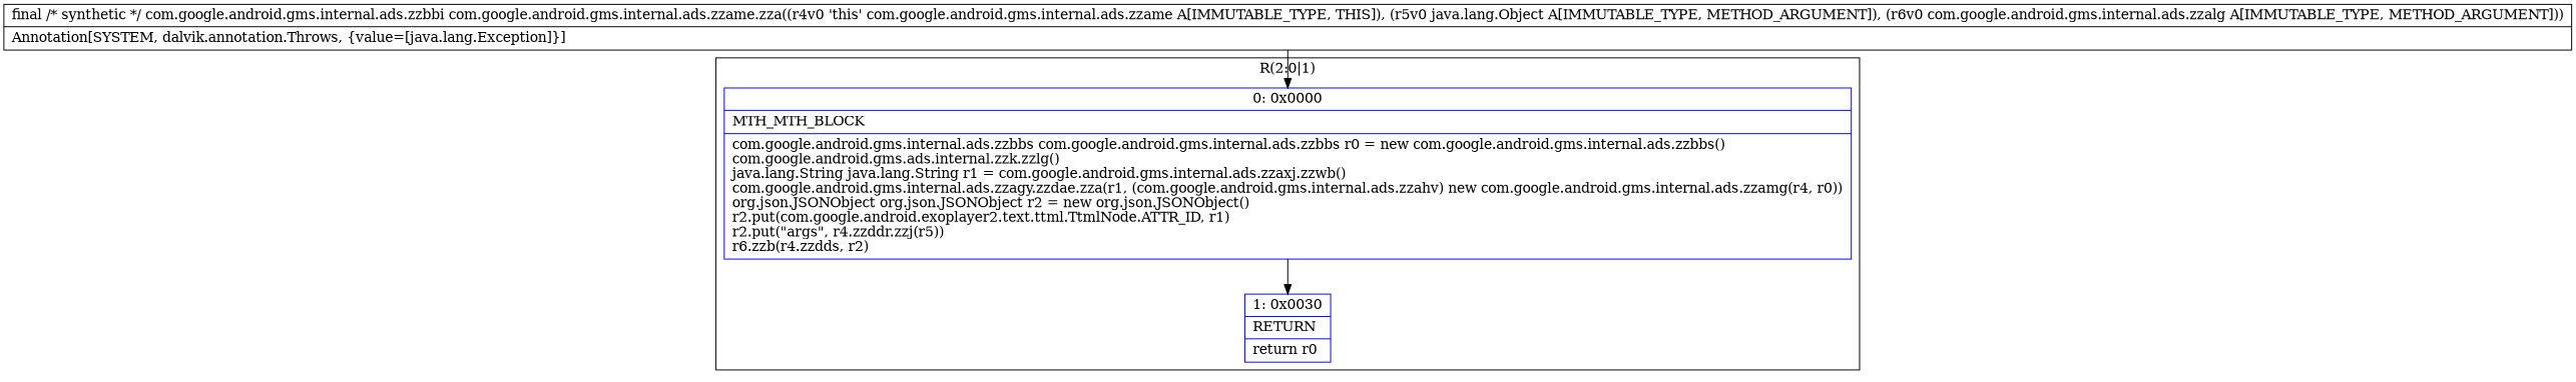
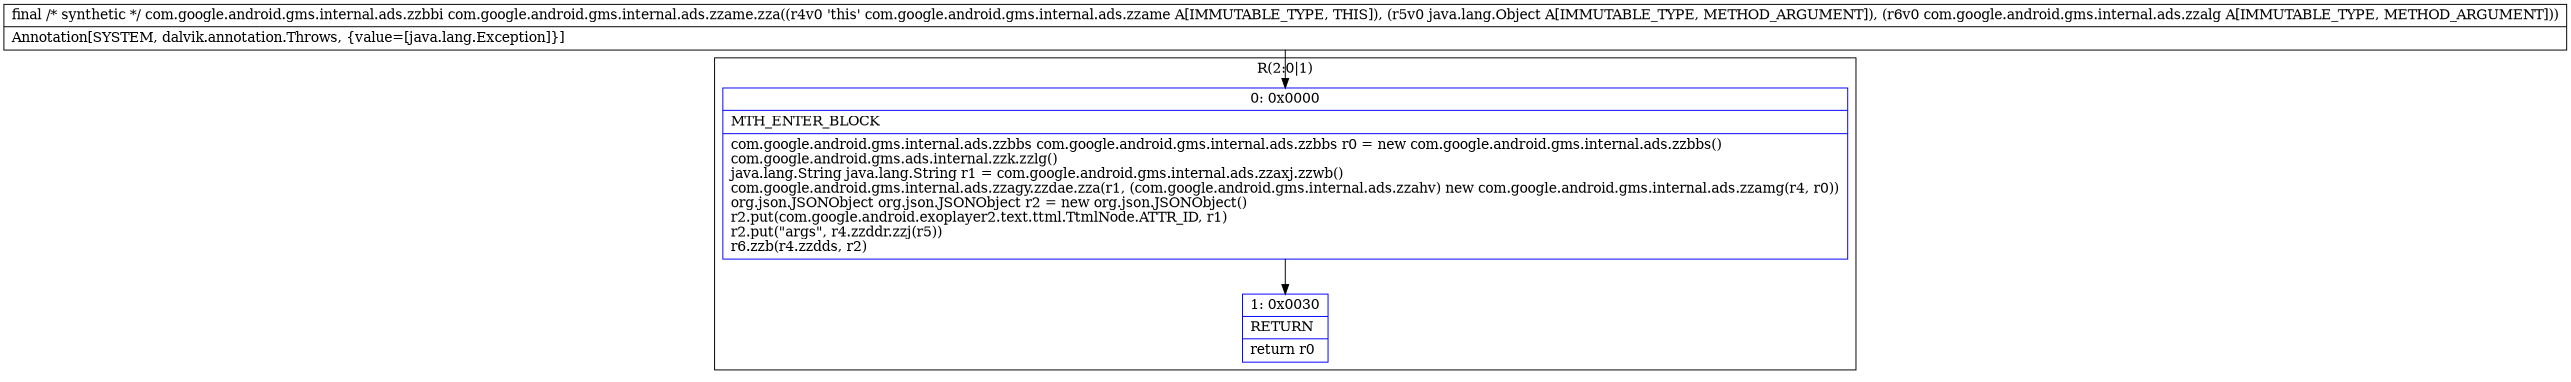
  digraph {
    node [color=blue shape=record]
-   n1 [label="{0\:\ 0x0000|MTH_MTH_BLOCK\l|com.google.android.gms.internal.ads.zzbbs com.google.android.gms.internal.ads.zzbbs r0 = new com.google.android.gms.internal.ads.zzbbs()\lcom.google.android.gms.ads.internal.zzk.zzlg()\ljava.lang.String java.lang.String r1 = com.google.android.gms.internal.ads.zzaxj.zzwb()\lcom.google.android.gms.internal.ads.zzagy.zzdae.zza(r1, (com.google.android.gms.internal.ads.zzahv) new com.google.android.gms.internal.ads.zzamg(r4, r0))\lorg.json.JSONObject org.json.JSONObject r2 = new org.json.JSONObject()\lr2.put(com.google.android.exoplayer2.text.ttml.TtmlNode.ATTR_ID, r1)\lr2.put(\"args\", r4.zzddr.zzj(r5))\lr6.zzb(r4.zzdds, r2)\l}"]
+   n1 [label="{0\:\ 0x0000|MTH_ENTER_BLOCK\l|com.google.android.gms.internal.ads.zzbbs com.google.android.gms.internal.ads.zzbbs r0 = new com.google.android.gms.internal.ads.zzbbs()\lcom.google.android.gms.ads.internal.zzk.zzlg()\ljava.lang.String java.lang.String r1 = com.google.android.gms.internal.ads.zzaxj.zzwb()\lcom.google.android.gms.internal.ads.zzagy.zzdae.zza(r1, (com.google.android.gms.internal.ads.zzahv) new com.google.android.gms.internal.ads.zzamg(r4, r0))\lorg.json.JSONObject org.json.JSONObject r2 = new org.json.JSONObject()\lr2.put(com.google.android.exoplayer2.text.ttml.TtmlNode.ATTR_ID, r1)\lr2.put(\"args\", r4.zzddr.zzj(r5))\lr6.zzb(r4.zzdds, r2)\l}"]
    n2 [label="{1\:\ 0x0030|RETURN\l|return r0\l}"]
    n3 [label="{final \/* synthetic *\/ com.google.android.gms.internal.ads.zzbbi com.google.android.gms.internal.ads.zzame.zza((r4v0 'this' com.google.android.gms.internal.ads.zzame A[IMMUTABLE_TYPE, THIS]), (r5v0 java.lang.Object A[IMMUTABLE_TYPE, METHOD_ARGUMENT]), (r6v0 com.google.android.gms.internal.ads.zzalg A[IMMUTABLE_TYPE, METHOD_ARGUMENT]))  | Annotation[SYSTEM, dalvik.annotation.Throws, \{value=[java.lang.Exception]\}]\l}" color=""]
    subgraph cluster_1 {
      label="R(2:0|1)"
      n1
      n2
    }
    n1 -> n2
    n3 -> n1
  }
